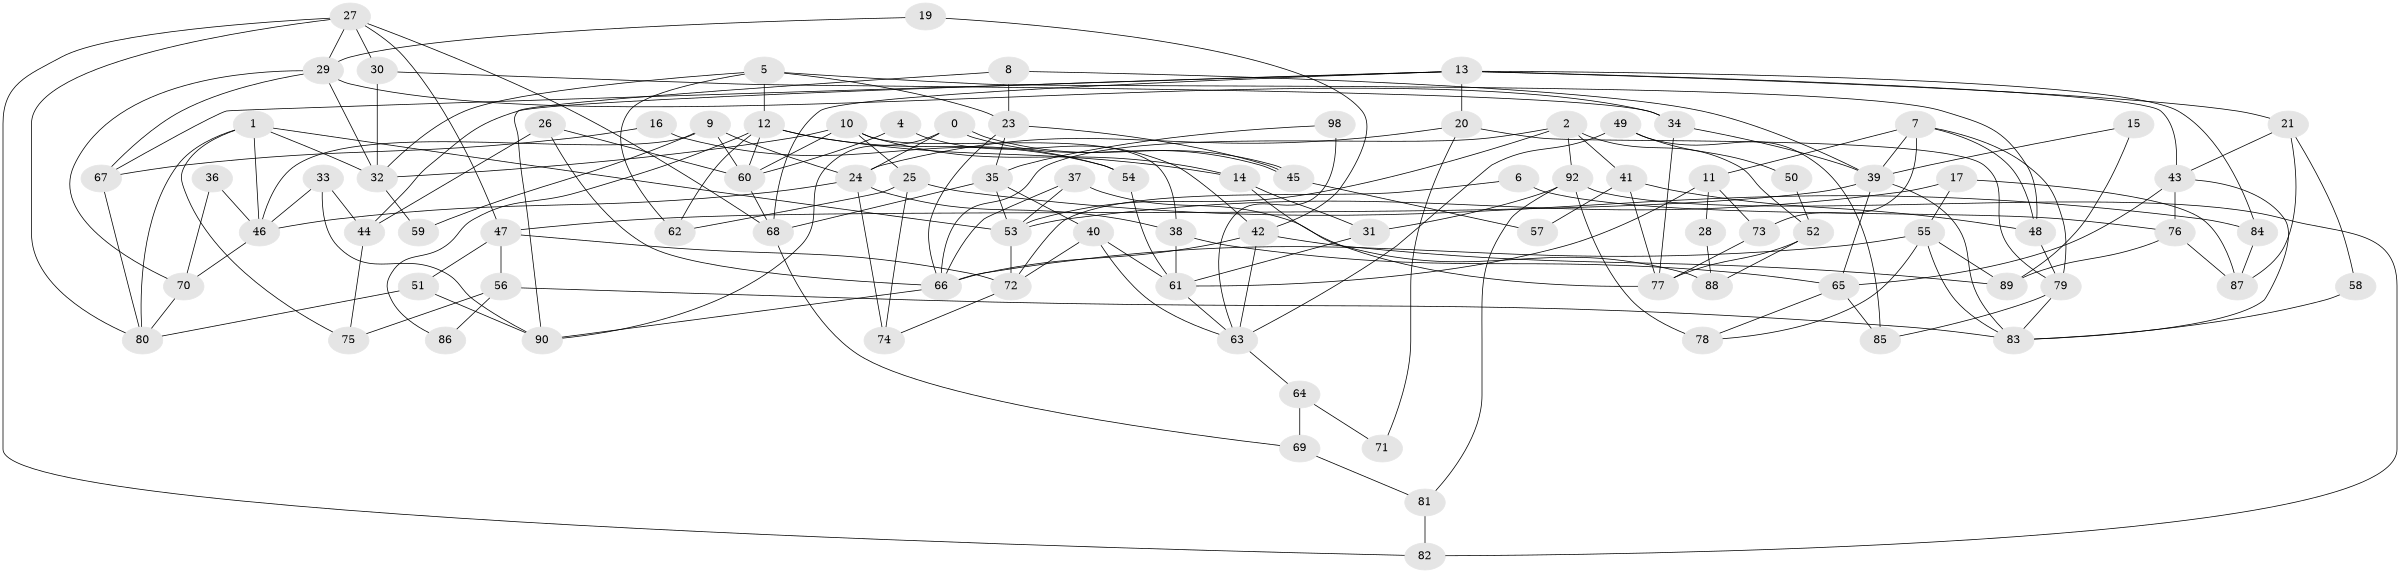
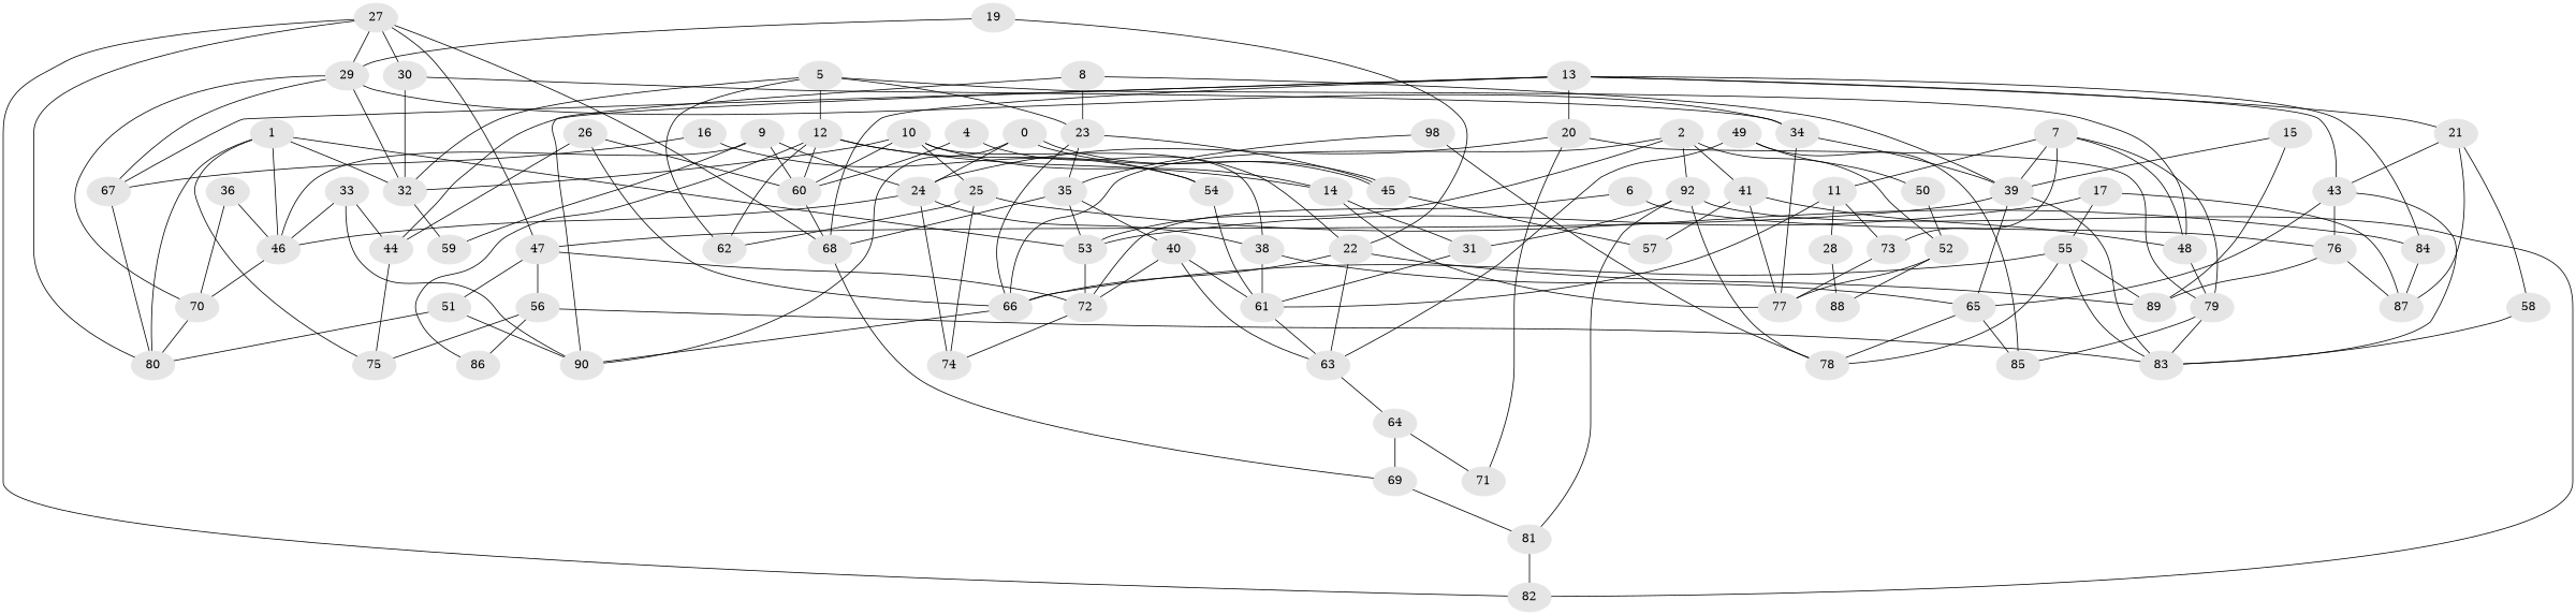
  graph {
    node [color=gray90 style=filled]
    1
    32
    46
    53
    75
    80
    59
    70
    72
    2
    n11 [label=92]
    41
    52
    66
    31
    78
    81
    82
    48
    77
    57
    88
    90
    n24 [label=0]
    24
    45
    38
    74
    4
-   42
+   42 [label=22]
    60
    89
    63
    68
    5
    12
    23
    62
    14
    54
    86
    35
    79
    6
    76
    87
    7
    11
    39
    73
    28
    61
    47
    65
    83
    85
    8
    9
    10
    25
    84
    13
    20
    21
    43
    44
    67
    71
    58
    69
    15
    16
    17
    55
    n75 [label=98]
    40
    19
    29
    34
    26
    27
    30
    51
    56
    33
    36
-   37
    64
    49
    50
    1 -- 32
    1 -- 46
    1 -- 53
    1 -- 75
    1 -- 80
    32 -- 59
    46 -- 70
    53 -- 72
    70 -- 80
    72 -- 74
    2 -- 53
    2 -- n11
    2 -- 41
    2 -- 52
    2 -- 66
    n11 -- 31
    n11 -- 78
    n11 -- 81
    n11 -- 82
    41 -- 48
    41 -- 77
    41 -- 57
    52 -- 77
    52 -- 88
    66 -- 90
    31 -- 61
    81 -- 82
    48 -- 79
    n24 -- 90
    n24 -- 24
    n24 -- 45
    n24 -- 45
    24 -- 46
    24 -- 38
    24 -- 74
    45 -- 57
    38 -- 61
    38 -- 65
    4 -- 42
    4 -- 60
    42 -- 66
    42 -- 89
    42 -- 63
    60 -- 68
    63 -- 64
    68 -- 69
    5 -- 32
    5 -- 48
    5 -- 12
    5 -- 23
    5 -- 62
    12 -- 60
    12 -- 62
    12 -- 14
    12 -- 54
    12 -- 86
    23 -- 66
    23 -- 45
    23 -- 35
    14 -- 31
    14 -- 77
    54 -- 61
    35 -- 53
    35 -- 68
    35 -- 40
    79 -- 83
    79 -- 85
    6 -- 72
    6 -- 76
    76 -- 89
    76 -- 87
    7 -- 48
    7 -- 79
    7 -- 11
    7 -- 39
    7 -- 73
    11 -- 73
    11 -- 28
    11 -- 61
    39 -- 47
    39 -- 65
    39 -- 83
    73 -- 77
    28 -- 88
    61 -- 63
    47 -- 72
    47 -- 51
    47 -- 56
    65 -- 78
    65 -- 85
    8 -- 90
    8 -- 23
    8 -- 39
    9 -- 46
    9 -- 59
    9 -- 24
    9 -- 60
    10 -- 32
    10 -- 38
    10 -- 60
    10 -- 14
    10 -- 25
    25 -- 74
    25 -- 62
    25 -- 84
    84 -- 87
    13 -- 68
    13 -- 84
    13 -- 20
    13 -- 21
    13 -- 43
    13 -- 44
    13 -- 67
    20 -- 24
    20 -- 79
    20 -- 71
    21 -- 87
    21 -- 43
    21 -- 58
    43 -- 76
    43 -- 65
    43 -- 83
    44 -- 75
    67 -- 80
    58 -- 83
    69 -- 81
    15 -- 89
    15 -- 39
    16 -- 54
    16 -- 67
    17 -- 53
    17 -- 87
    17 -- 55
    55 -- 66
    55 -- 78
    55 -- 89
    55 -- 83
-   n75 -- 63
+   n75 -- 78
    n75 -- 35
    40 -- 72
    40 -- 63
    40 -- 61
    19 -- 42
    19 -- 29
    29 -- 32
    29 -- 70
    29 -- 67
    29 -- 34
    34 -- 77
    34 -- 39
    26 -- 66
    26 -- 60
    26 -- 44
    27 -- 80
    27 -- 82
    27 -- 68
    27 -- 47
    27 -- 29
    27 -- 30
    30 -- 32
    30 -- 34
    51 -- 80
    51 -- 90
    56 -- 75
    56 -- 86
    56 -- 83
    33 -- 46
    33 -- 90
    33 -- 44
    36 -- 46
    36 -- 70
-   37 -- 53
-   37 -- 66
-   37 -- 88
    64 -- 71
    64 -- 69
    49 -- 63
    49 -- 85
    49 -- 50
    50 -- 52
  }
